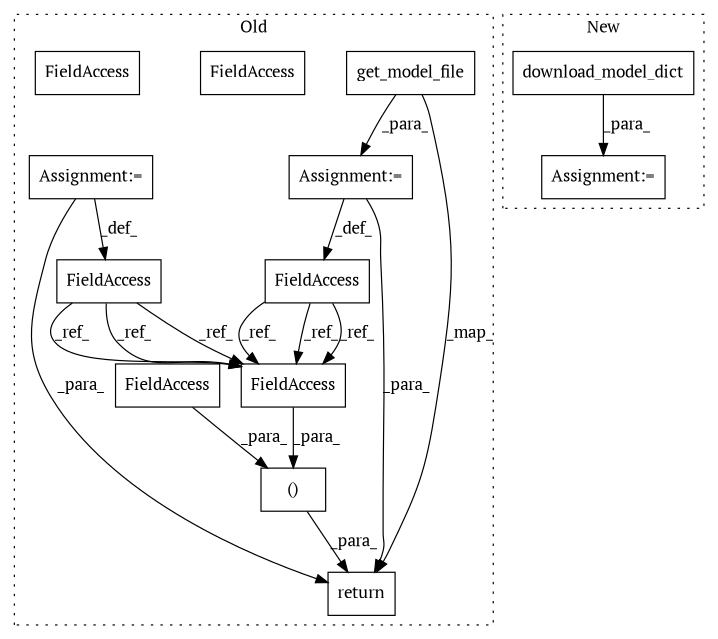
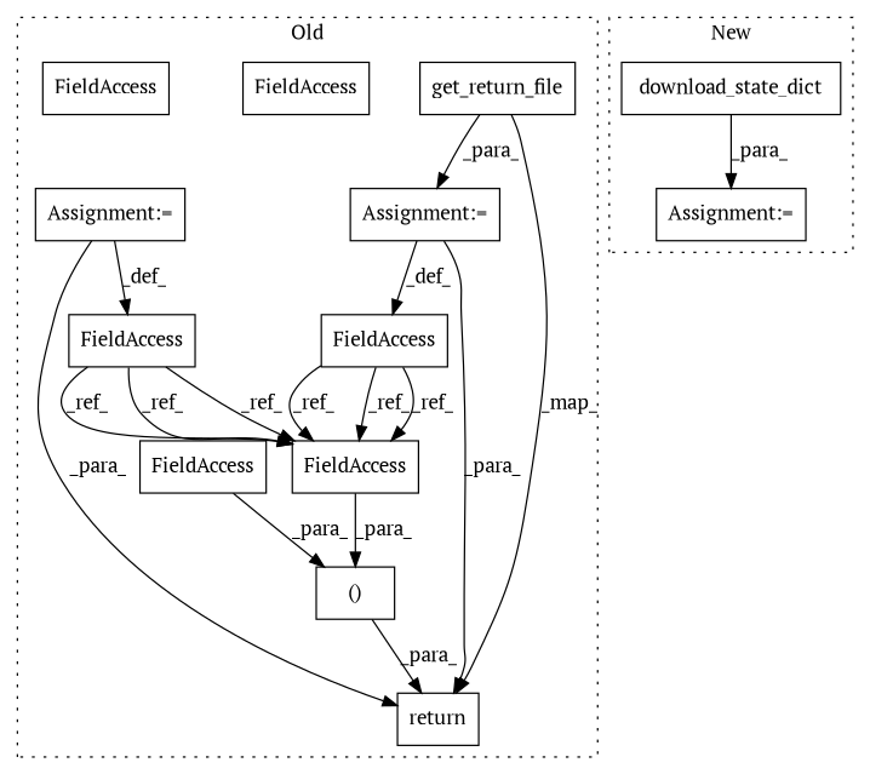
  digraph {
    fontname="PT Serif"
    node [a=22 fontname="PT Serif" l=13 s=6918 shape=box]
    edge [fontname="PT Serif"]
-   n1 [a=32 l="15,1" label=get_model_file s="6800,6830"]
+   n1 [a=32 l="15,1" label=get_return_file s="6800,6830"]
    n2 [a=106 l=36 label="()" s=6895]
    n3 [label=FieldAccess s=6786]
    n4 [label=FieldAccess]
    n5 [label=FieldAccess s=6853]
    n6 [l=10 label=FieldAccess s=6895]
    n7 [a=7 l=1 label="Assignment:=" s=6866]
    n8 [a=7 l=1 label="Assignment:=" s=6799]
    n9 [a=41 l=12 label=return s=6883]
    n10 [label=FieldAccess]
    n11 [label=FieldAccess]
-   n12 [a=32 l="20,1" label=download_model_dict s="7077,7112"]
+   n12 [a=32 l="20,1" label=download_state_dict s="7077,7112"]
    n13 [a=7 l=2 label="Assignment:=" s=7075]
    subgraph cluster_1 {
      label=Old
      style=dotted
      n1
      n2
      n3
      n4
      n5
      n6
      n7
      n8
      n9
      n10
      n11
    }
    subgraph cluster_2 {
      label=New
      style=dotted
      n12
      n13
    }
    n1 -> n8 [label=_para_]
    n1 -> n9 [label=_map_]
    n2 -> n9 [label=_para_]
    n3 -> n11 [label=_ref_]
    n3 -> n11 [label=_ref_]
    n3 -> n11 [label=_ref_]
    n5 -> n11 [label=_ref_]
    n5 -> n11 [label=_ref_]
    n5 -> n11 [label=_ref_]
    n6 -> n2 [label=_para_]
    n7 -> n5 [label=_def_]
    n7 -> n9 [label=_para_]
    n8 -> n3 [label=_def_]
    n8 -> n9 [label=_para_]
    n11 -> n2 [label=_para_]
    n12 -> n13 [label=_para_]
  }
